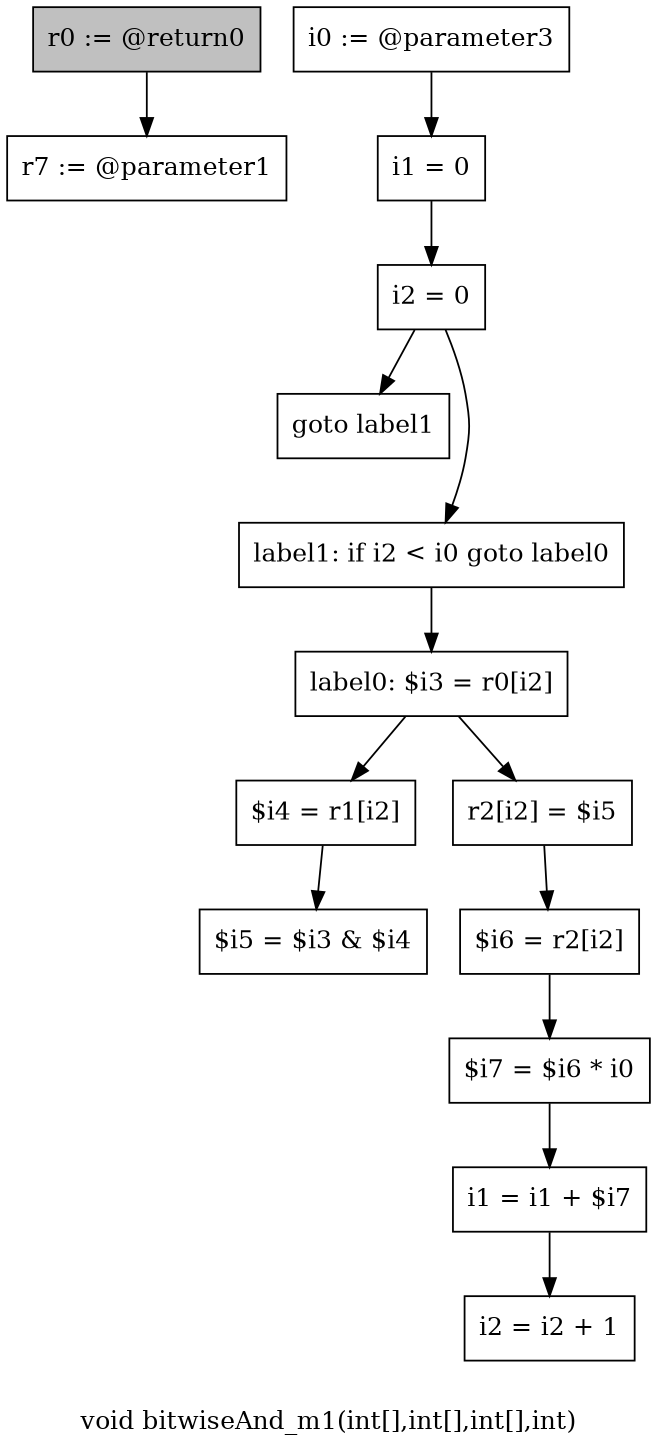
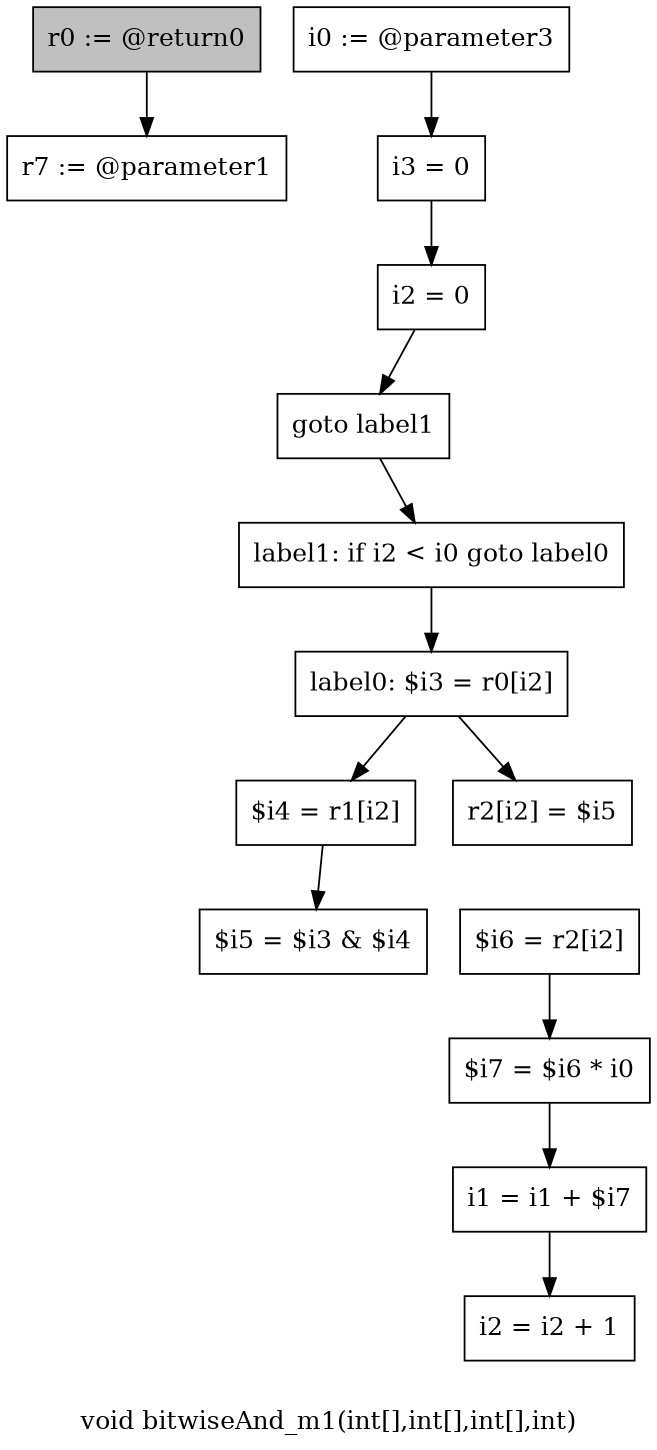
  digraph {
    label="void bitwiseAnd_m1(int[],int[],int[],int)"
    node [shape=box]
    n1 [fillcolor=gray label="r0 := @return0" style=filled]
    n2 [label="r7 := @parameter1"]
    n3 [label="i0 := @parameter3"]
-   n4 [label="i1 = 0"]
+   n4 [label="i3 = 0"]
    n5 [label="i2 = 0"]
    n6 [label="goto label1"]
    n7 [label="label1: if i2 < i0 goto label0"]
    n8 [label="label0: $i3 = r0[i2]"]
    n9 [label="$i4 = r1[i2]"]
    n10 [label="r2[i2] = $i5"]
    n11 [label="$i5 = $i3 & $i4"]
    n12 [label="$i6 = r2[i2]"]
    n13 [label="$i7 = $i6 * i0"]
    n14 [label="i1 = i1 + $i7"]
    n15 [label="i2 = i2 + 1"]
    n1 -> n2
    n3 -> n4
    n4 -> n5
    n5 -> n6
-   n5 -> n7
+   n6 -> n7
    n7 -> n8
    n8 -> n9
    n8 -> n10
    n9 -> n11
-   n10 -> n12
    n12 -> n13
    n13 -> n14
    n14 -> n15
  }
